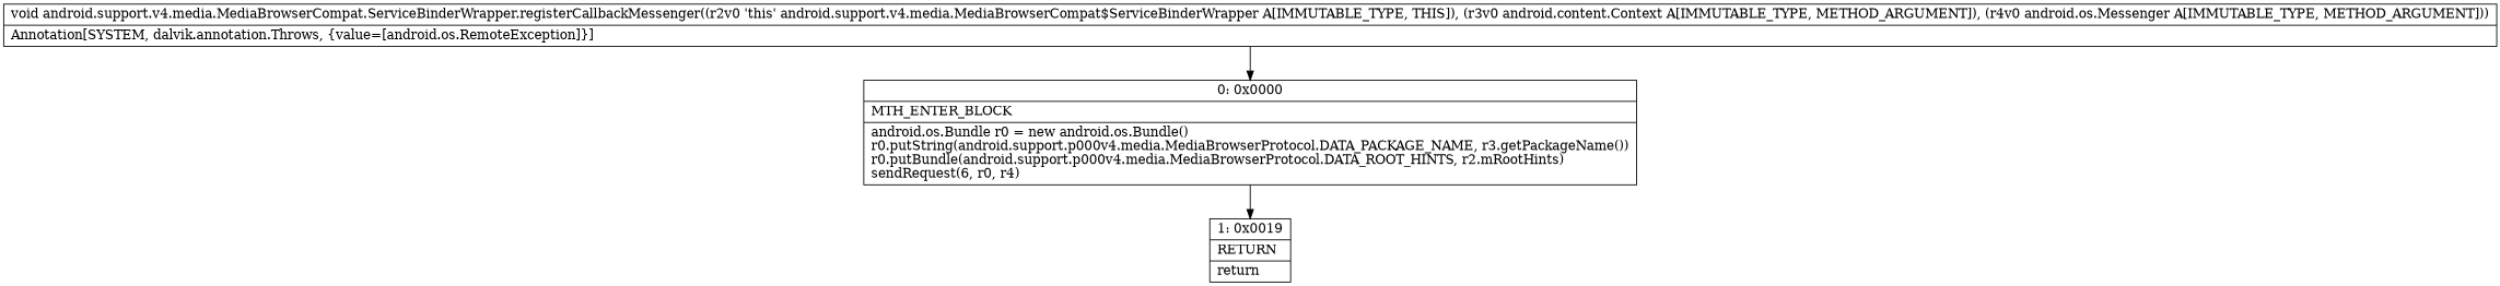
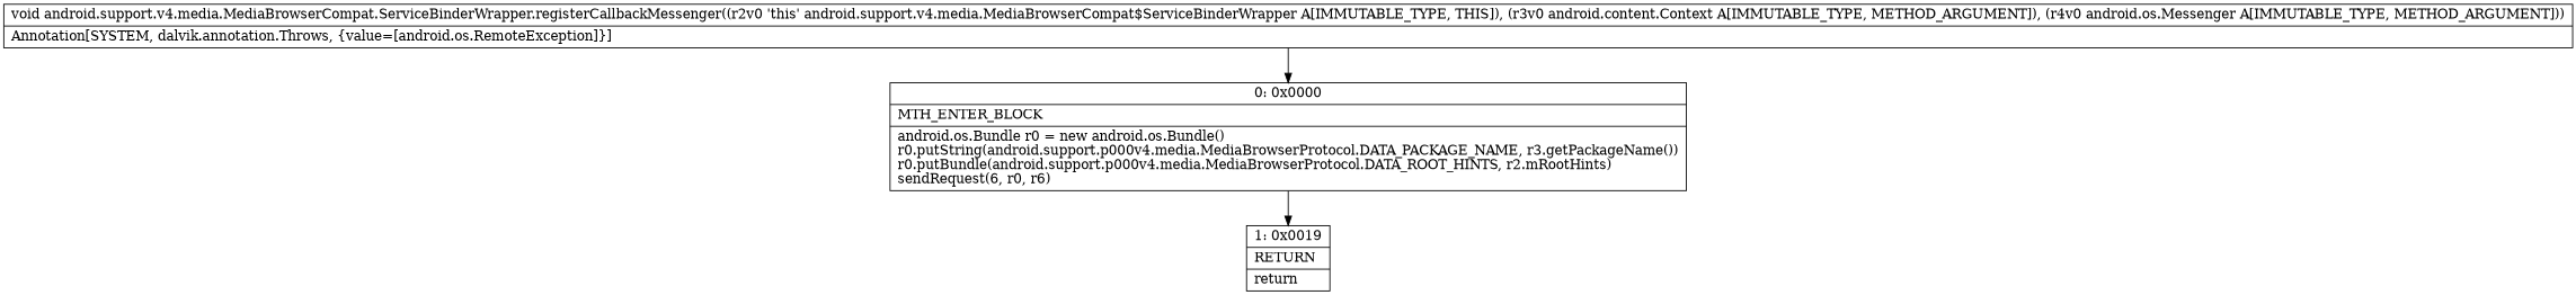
  digraph {
    node [shape=record]
-   n1 [label="{0\:\ 0x0000|MTH_ENTER_BLOCK\l|android.os.Bundle r0 = new android.os.Bundle()\lr0.putString(android.support.p000v4.media.MediaBrowserProtocol.DATA_PACKAGE_NAME, r3.getPackageName())\lr0.putBundle(android.support.p000v4.media.MediaBrowserProtocol.DATA_ROOT_HINTS, r2.mRootHints)\lsendRequest(6, r0, r4)\l}"]
+   n1 [label="{0\:\ 0x0000|MTH_ENTER_BLOCK\l|android.os.Bundle r0 = new android.os.Bundle()\lr0.putString(android.support.p000v4.media.MediaBrowserProtocol.DATA_PACKAGE_NAME, r3.getPackageName())\lr0.putBundle(android.support.p000v4.media.MediaBrowserProtocol.DATA_ROOT_HINTS, r2.mRootHints)\lsendRequest(6, r0, r6)\l}"]
    n2 [label="{1\:\ 0x0019|RETURN\l|return\l}"]
    n3 [label="{void android.support.v4.media.MediaBrowserCompat.ServiceBinderWrapper.registerCallbackMessenger((r2v0 'this' android.support.v4.media.MediaBrowserCompat$ServiceBinderWrapper A[IMMUTABLE_TYPE, THIS]), (r3v0 android.content.Context A[IMMUTABLE_TYPE, METHOD_ARGUMENT]), (r4v0 android.os.Messenger A[IMMUTABLE_TYPE, METHOD_ARGUMENT]))  | Annotation[SYSTEM, dalvik.annotation.Throws, \{value=[android.os.RemoteException]\}]\l}"]
    n1 -> n2
    n3 -> n1
  }
